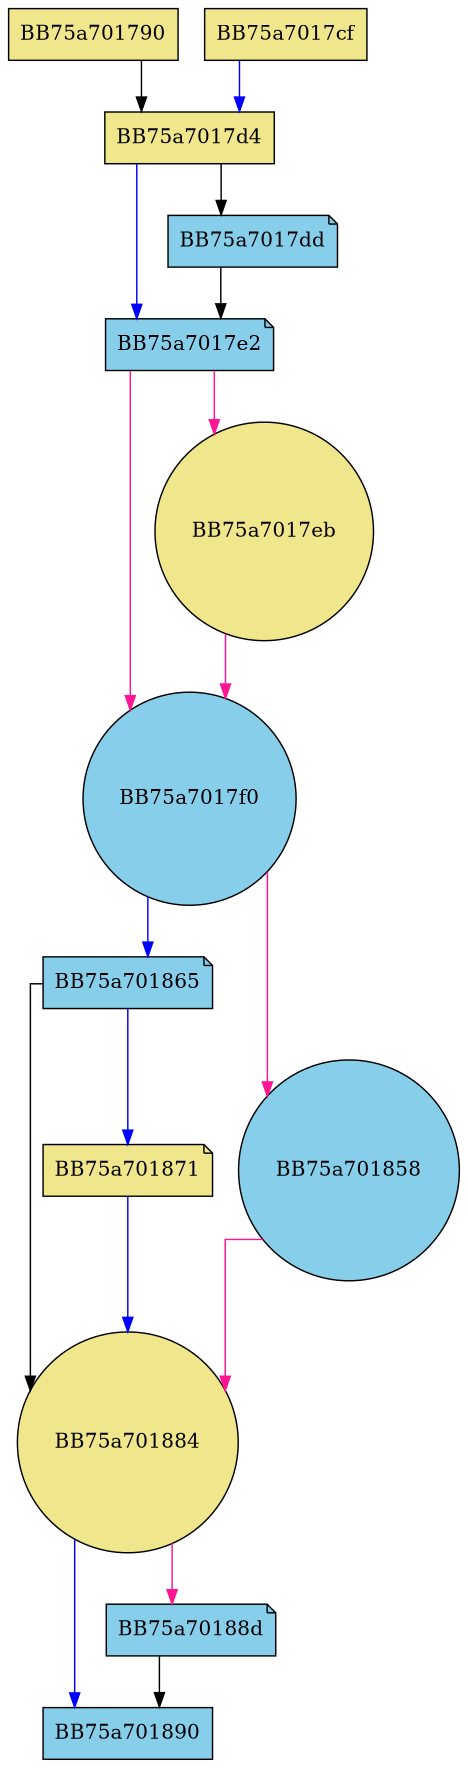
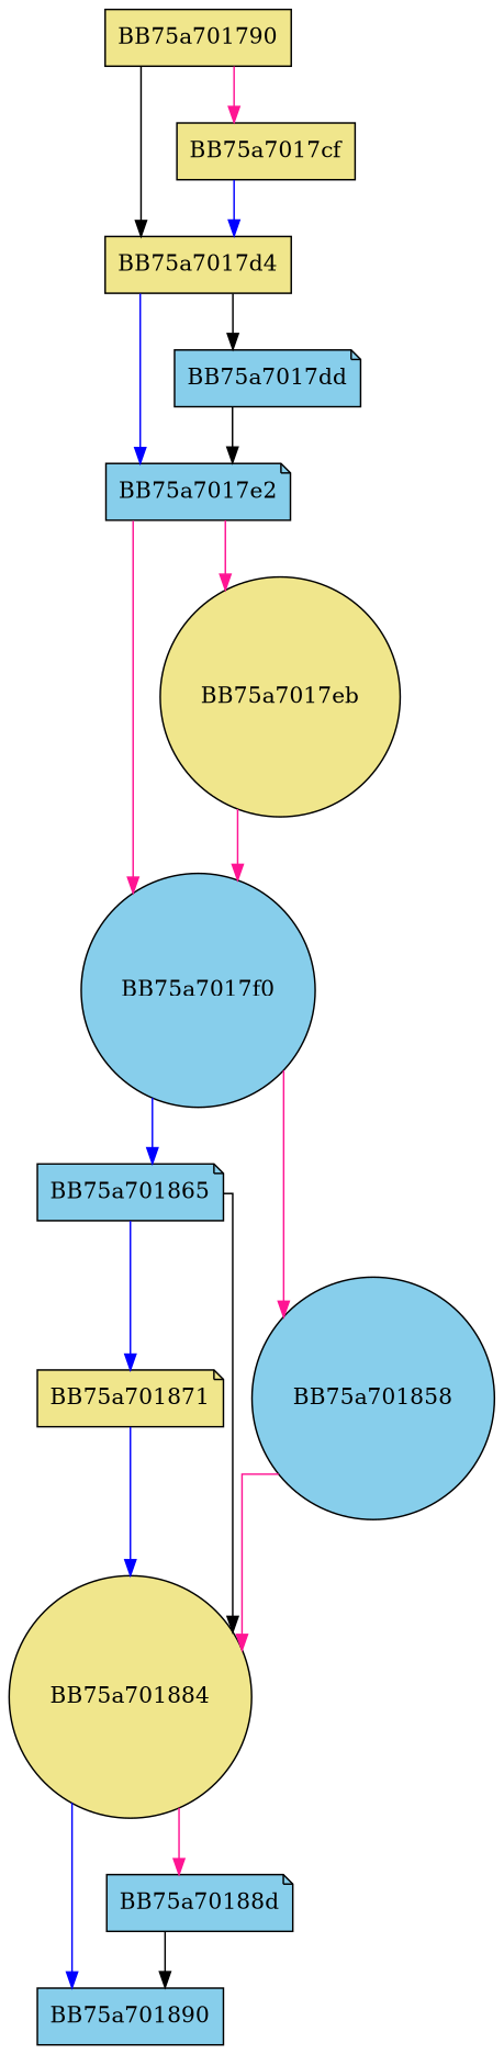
  digraph {
    splines=ortho
    node [fillcolor=skyblue shape=note style=filled]
    edge [color=deeppink]
    BB75a701790 [fillcolor=khaki shape=box]
    BB75a7017d4 [fillcolor=khaki shape=box]
    BB75a7017cf [fillcolor=khaki shape=box]
    BB75a7017e2
    BB75a7017dd
    BB75a7017f0 [shape=circle]
    BB75a7017eb [fillcolor=khaki shape=circle]
    BB75a701865
    BB75a701858 [shape=circle]
    BB75a701884 [fillcolor=khaki shape=circle]
    BB75a701871 [fillcolor=khaki]
    BB75a701890 [shape=box]
    BB75a70188d
    BB75a701790 -> BB75a7017d4 [color=black]
+   BB75a701790 -> BB75a7017cf
    BB75a7017d4 -> BB75a7017e2 [color=blue]
    BB75a7017d4 -> BB75a7017dd [color=black]
    BB75a7017cf -> BB75a7017d4 [color=blue]
    BB75a7017e2 -> BB75a7017f0
    BB75a7017e2 -> BB75a7017eb
    BB75a7017dd -> BB75a7017e2 [color=black]
    BB75a7017f0 -> BB75a701865 [color=blue]
    BB75a7017f0 -> BB75a701858
    BB75a7017eb -> BB75a7017f0
    BB75a701865 -> BB75a701884 [color=black]
    BB75a701865 -> BB75a701871 [color=blue]
    BB75a701858 -> BB75a701884
    BB75a701884 -> BB75a701890 [color=blue]
    BB75a701884 -> BB75a70188d
    BB75a701871 -> BB75a701884 [color=blue]
    BB75a70188d -> BB75a701890 [color=black]
  }
